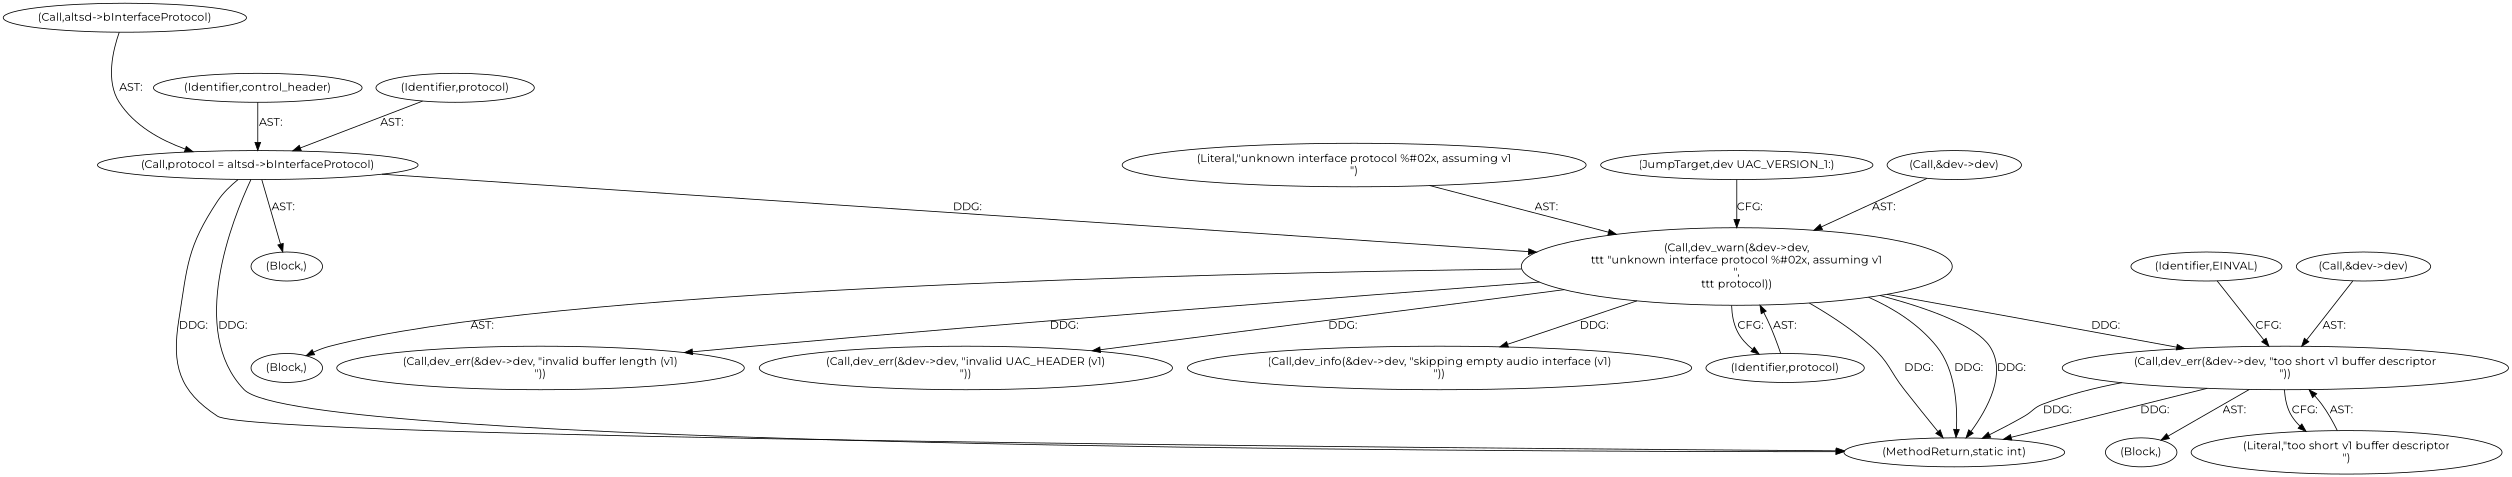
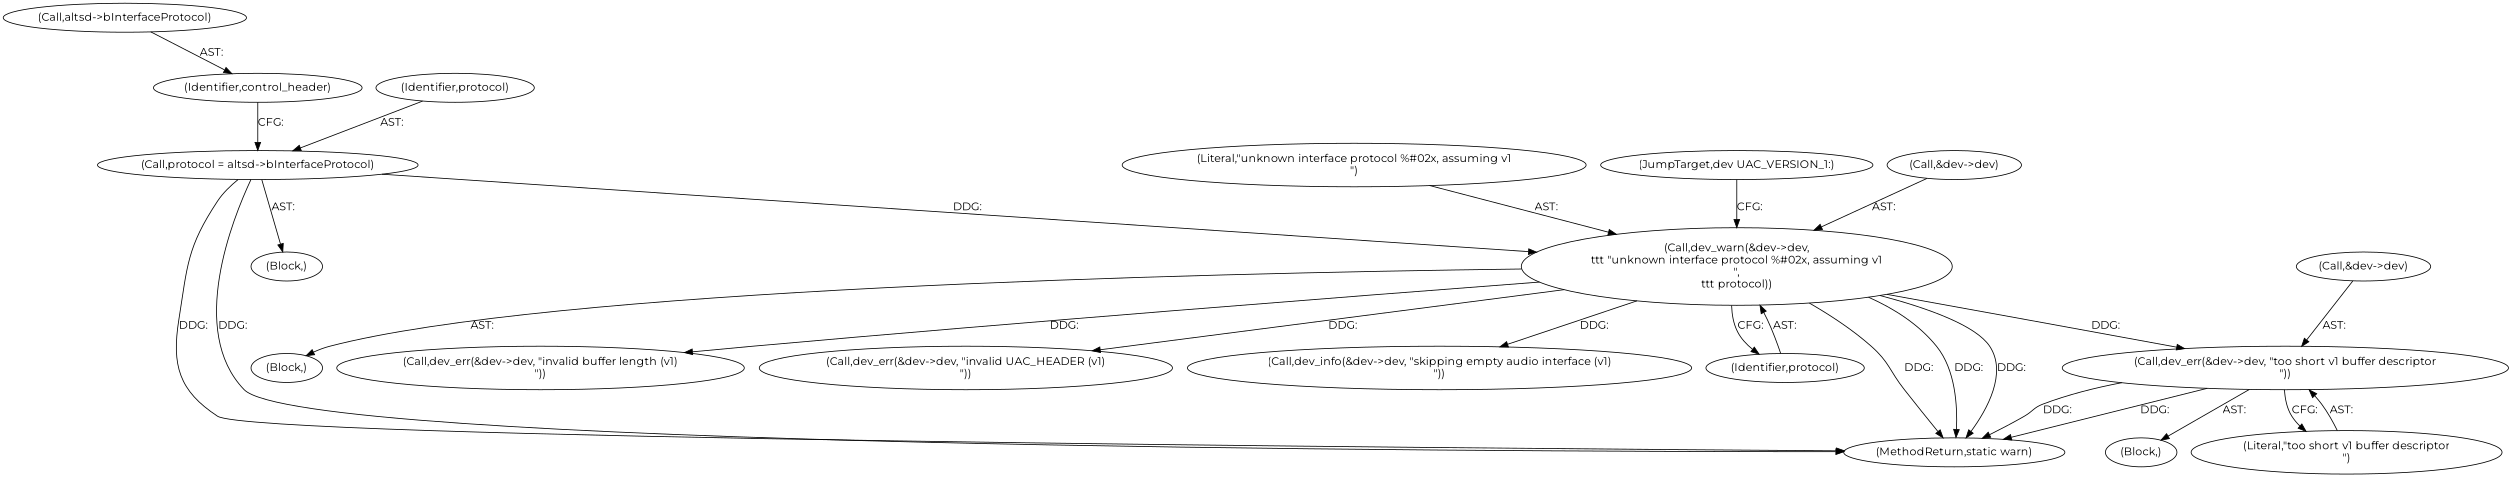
  digraph {
    fontname=Montserrat
    node [fontname=Montserrat]
    edge [fontname=Montserrat]
    n1 [label="(Call,dev_err(&dev->dev, \"too short v1 buffer descriptor\n\"))"]
    n2 [label="(Block,)"]
-   n3 [label="(MethodReturn,static int)"]
+   n3 [label="(MethodReturn,static warn)"]
    n4 [label="(Literal,\"too short v1 buffer descriptor\n\")"]
    n5 [label="(Call,dev_warn(&dev->dev,\n\t\t\t \"unknown interface protocol %#02x, assuming v1\n\",\n\t\t\t protocol))"]
    n6 [label="(Block,)"]
    n7 [label="(Call,dev_err(&dev->dev, \"invalid buffer length (v1)\n\"))"]
    n8 [label="(Call,dev_err(&dev->dev, \"invalid UAC_HEADER (v1)\n\"))"]
    n9 [label="(Call,dev_info(&dev->dev, \"skipping empty audio interface (v1)\n\"))"]
    n10 [label="(Identifier,protocol)"]
    n11 [label="(Call,protocol = altsd->bInterfaceProtocol)"]
    n12 [label="(Block,)"]
    n13 [label="(Call,altsd->bInterfaceProtocol)"]
    n14 [label="(Literal,\"unknown interface protocol %#02x, assuming v1\n\")"]
    n15 [label="(JumpTarget,dev UAC_VERSION_1:)"]
    n16 [label="(Identifier,protocol)"]
    n17 [label="(Identifier,control_header)"]
-   n18 [label="(Identifier,EINVAL)"]
    n19 [label="(Call,&dev->dev)"]
    n20 [label="(Call,&dev->dev)"]
    n1 -> n2 [label="AST: "]
    n1 -> n3 [label="DDG: "]
    n1 -> n3 [label="DDG: "]
    n1 -> n4 [label="CFG: "]
    n4 -> n1 [label="AST: "]
    n5 -> n1 [label="DDG: "]
    n5 -> n3 [label="DDG: "]
    n5 -> n3 [label="DDG: "]
    n5 -> n3 [label="DDG: "]
    n5 -> n6 [label="AST: "]
    n5 -> n7 [label="DDG: "]
    n5 -> n8 [label="DDG: "]
    n5 -> n9 [label="DDG: "]
    n5 -> n10 [label="CFG: "]
    n10 -> n5 [label="AST: "]
    n11 -> n3 [label="DDG: "]
    n11 -> n3 [label="DDG: "]
    n11 -> n5 [label="DDG: "]
    n11 -> n12 [label="AST: "]
-   n13 -> n11 [label="AST: "]
+   n13 -> n17 [label="AST: "]
    n14 -> n5 [label="AST: "]
    n15 -> n5 [label="CFG: "]
    n16 -> n11 [label="AST: "]
-   n17 -> n11 [label="AST: "]
-   n18 -> n1 [label="CFG: "]
+   n17 -> n11 [label="CFG: "]
    n19 -> n1 [label="AST: "]
    n20 -> n5 [label="AST: "]
  }
